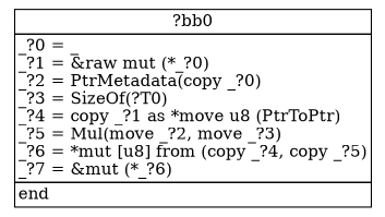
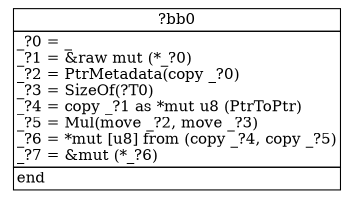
  digraph {
-   n1 [label=<<table border="0" cellborder="1" cellspacing="0"><tr><td  align="center" colspan="1">?bb0</td></tr><tr><td align="left" balign="left">_?0 = _<br/>_?1 = &amp;raw mut (*_?0)<br/>_?2 = PtrMetadata(copy _?0)<br/>_?3 = SizeOf(?T0)<br/>_?4 = copy _?1 as *move u8 (PtrToPtr)<br/>_?5 = Mul(move _?2, move _?3)<br/>_?6 = *mut [u8] from (copy _?4, copy _?5)<br/>_?7 = &amp;mut (*_?6)<br/></td></tr><tr><td align="left">end</td></tr></table>> shape=none]
+   n1 [label=<<table border="0" cellborder="1" cellspacing="0"><tr><td  align="center" colspan="1">?bb0</td></tr><tr><td align="left" balign="left">_?0 = _<br/>_?1 = &amp;raw mut (*_?0)<br/>_?2 = PtrMetadata(copy _?0)<br/>_?3 = SizeOf(?T0)<br/>_?4 = copy _?1 as *mut u8 (PtrToPtr)<br/>_?5 = Mul(move _?2, move _?3)<br/>_?6 = *mut [u8] from (copy _?4, copy _?5)<br/>_?7 = &amp;mut (*_?6)<br/></td></tr><tr><td align="left">end</td></tr></table>> shape=none]
  }
